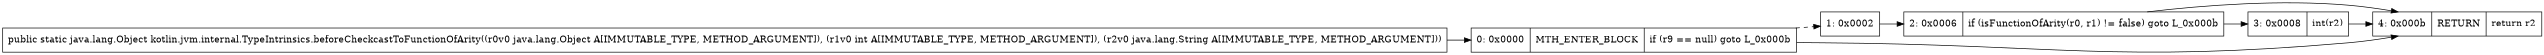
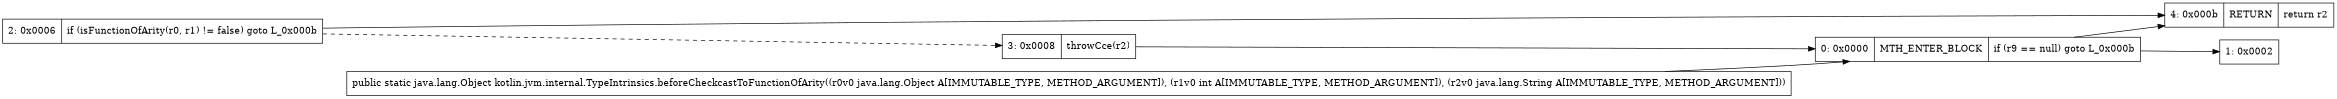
  digraph {
    rankdir=LR
    node [shape=record]
    n1 [label="{0\:\ 0x0000|MTH_ENTER_BLOCK\l|if (r9 == null) goto L_0x000b\l}"]
    n2 [label="{1\:\ 0x0002}"]
    n3 [label="{4\:\ 0x000b|RETURN\l|return r2\l}"]
    n4 [label="{2\:\ 0x0006|if (isFunctionOfArity(r0, r1) != false) goto L_0x000b\l}"]
-   n5 [label="{3\:\ 0x0008|int(r2)\l}"]
+   n5 [label="{3\:\ 0x0008|throwCce(r2)\l}"]
    n6 [label="{public static java.lang.Object kotlin.jvm.internal.TypeIntrinsics.beforeCheckcastToFunctionOfArity((r0v0 java.lang.Object A[IMMUTABLE_TYPE, METHOD_ARGUMENT]), (r1v0 int A[IMMUTABLE_TYPE, METHOD_ARGUMENT]), (r2v0 java.lang.String A[IMMUTABLE_TYPE, METHOD_ARGUMENT])) }"]
-   n1 -> n2 [style=dashed]
+   n1 -> n2 [style=solid]
    n1 -> n3
-   n2 -> n4
    n4 -> n3
-   n4 -> n5 [style=solid]
-   n5 -> n3
+   n4 -> n5 [style=dashed]
+   n5 -> n1
    n6 -> n1
  }
